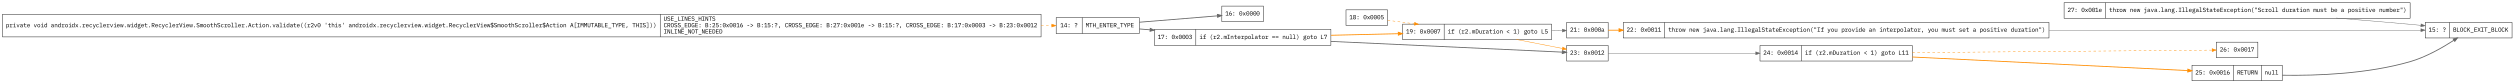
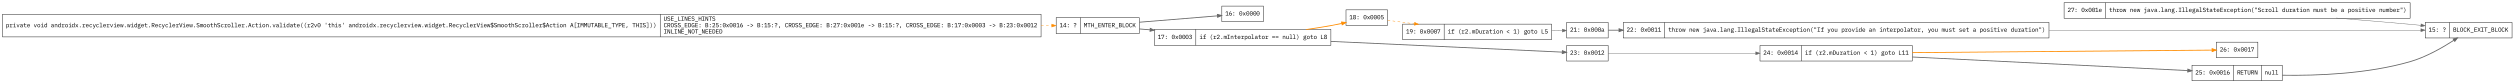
  digraph {
    fontname="IBM Plex Mono"
    rankdir=LR
    node [fontname="IBM Plex Mono" shape=record]
    edge [color=gray40 fontname="IBM Plex Mono" style=bold]
-   n1 [label="{14\:\ ?|MTH_ENTER_TYPE\l}"]
+   n1 [label="{14\:\ ?|MTH_ENTER_BLOCK\l}"]
    n2 [label="{16\:\ 0x0000}"]
-   n3 [label="{17\:\ 0x0003|if (r2.mInterpolator == null) goto L7\l}"]
+   n3 [label="{17\:\ 0x0003|if (r2.mInterpolator == null) goto L8\l}"]
    n4 [label="{18\:\ 0x0005}"]
    n5 [label="{23\:\ 0x0012}"]
    n6 [label="{19\:\ 0x0007|if (r2.mDuration \< 1) goto L5\l}"]
    n7 [label="{24\:\ 0x0014|if (r2.mDuration \< 1) goto L11\l}"]
    n8 [label="{21\:\ 0x000a}"]
    n9 [label="{22\:\ 0x0011|throw new java.lang.IllegalStateException(\"If you provide an interpolator, you must set a positive duration\")\l}"]
    n10 [label="{15\:\ ?|BLOCK_EXIT_BLOCK\l}"]
    n11 [label="{25\:\ 0x0016|RETURN\l|null\l}"]
    n12 [label="{26\:\ 0x0017}"]
    n13 [label="{27\:\ 0x001e|throw new java.lang.IllegalStateException(\"Scroll duration must be a positive number\")\l}"]
    n14 [label="{private void androidx.recyclerview.widget.RecyclerView.SmoothScroller.Action.validate((r2v0 'this' androidx.recyclerview.widget.RecyclerView$SmoothScroller$Action A[IMMUTABLE_TYPE, THIS]))  | USE_LINES_HINTS\lCROSS_EDGE: B:25:0x0016 \-\> B:15:?, CROSS_EDGE: B:27:0x001e \-\> B:15:?, CROSS_EDGE: B:17:0x0003 \-\> B:23:0x0012\lINLINE_NOT_NEEDED\l}"]
    n1 -> n2
    n1 -> n3
-   n3 -> n6 [color=darkorange]
+   n3 -> n4 [color=darkorange]
    n3 -> n5
    n4 -> n6 [color=darkorange style=dashed]
    n5 -> n7 [style=solid]
-   n6 -> n5 [color=darkorange style=solid]
    n6 -> n8 [style=solid]
-   n7 -> n11 [color=darkorange]
-   n7 -> n12 [color=darkorange style=dashed]
-   n8 -> n9 [color=darkorange]
+   n7 -> n11
+   n7 -> n12 [color=darkorange]
+   n8 -> n9
    n9 -> n10 [style=solid]
    n11 -> n10
    n13 -> n10 [style=solid]
    n14 -> n1 [color=darkorange style=dashed]
  }
